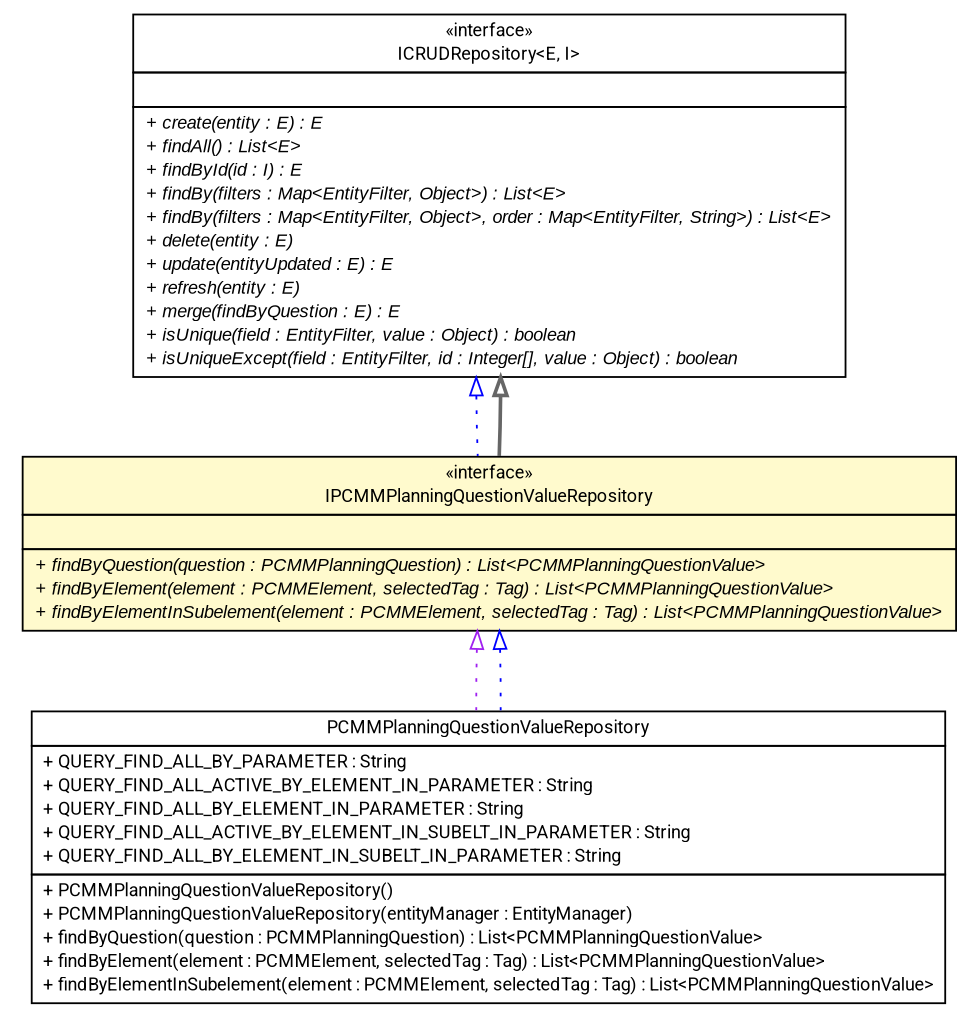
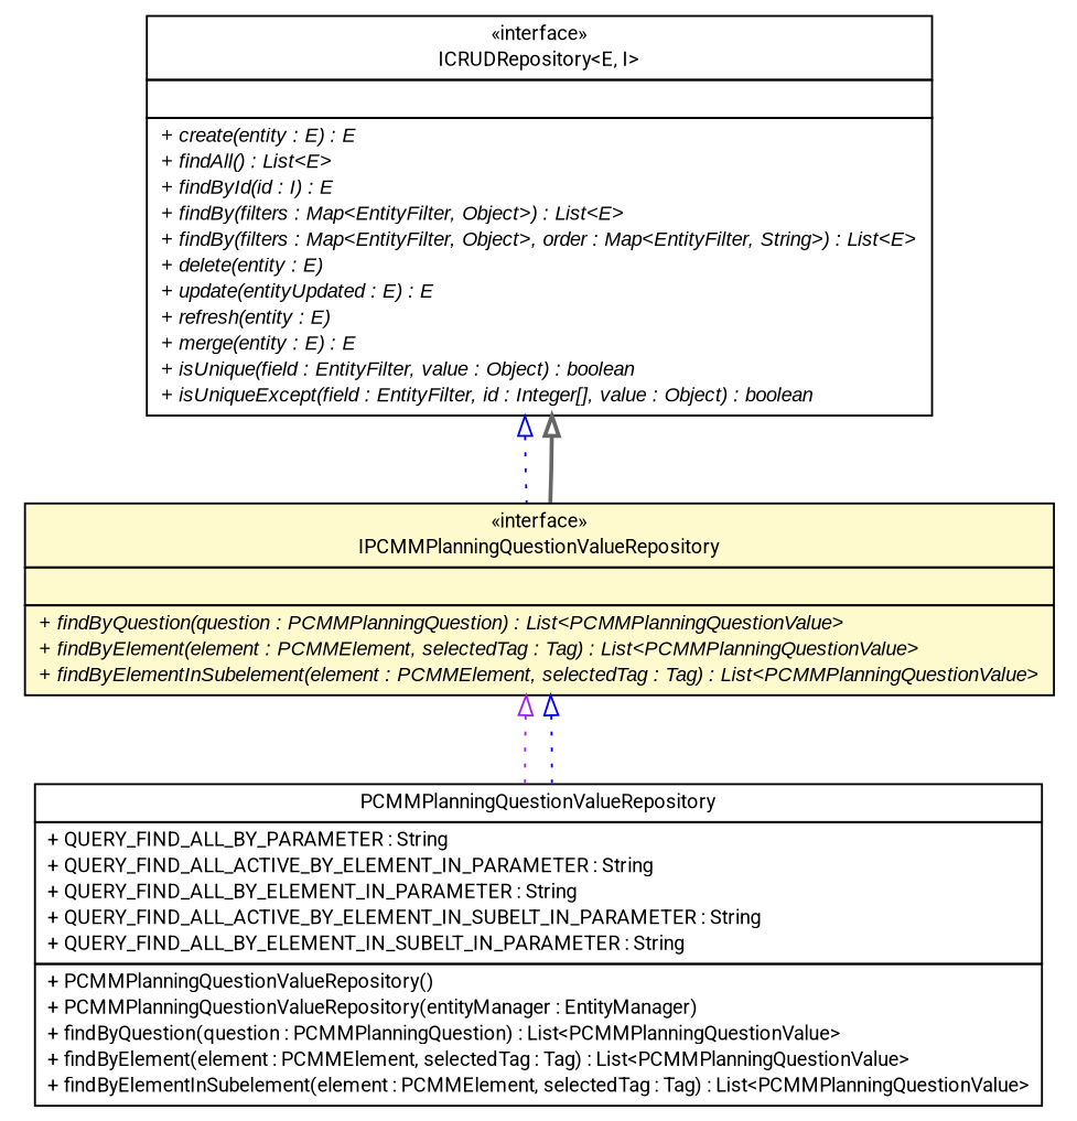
  digraph {
    nodesep=0.25
    ranksep=0.5
    fontname=Roboto
    node [fontcolor=black fontname=Roboto fontsize=10.0 shape=plaintext]
    edge [arrowtail=empty dir=back fontname=Roboto fontsize=10 headport=p labelfontname=arial labelfontsize=10 style=dotted tailport=p color=blue]
-   n1 [label=<<table title="gov.sandia.cf.dao.ICRUDRepository" border="0" cellborder="1" cellspacing="0" cellpadding="2" port="p" href="./ICRUDRepository.html"> 		<tr><td><table border="0" cellspacing="0" cellpadding="1"> <tr><td align="center" balign="center"> &#171;interface&#187; </td></tr> <tr><td align="center" balign="center"> ICRUDRepository&lt;E, I&gt; </td></tr> 		</table></td></tr> 		<tr><td><table border="0" cellspacing="0" cellpadding="1"> <tr><td align="left" balign="left">  </td></tr> 		</table></td></tr> 		<tr><td><table border="0" cellspacing="0" cellpadding="1"> <tr><td align="left" balign="left"><font face="arial italic" point-size="10.0"> + create(entity : E) : E </font></td></tr> <tr><td align="left" balign="left"><font face="arial italic" point-size="10.0"> + findAll() : List&lt;E&gt; </font></td></tr> <tr><td align="left" balign="left"><font face="arial italic" point-size="10.0"> + findById(id : I) : E </font></td></tr> <tr><td align="left" balign="left"><font face="arial italic" point-size="10.0"> + findBy(filters : Map&lt;EntityFilter, Object&gt;) : List&lt;E&gt; </font></td></tr> <tr><td align="left" balign="left"><font face="arial italic" point-size="10.0"> + findBy(filters : Map&lt;EntityFilter, Object&gt;, order : Map&lt;EntityFilter, String&gt;) : List&lt;E&gt; </font></td></tr> <tr><td align="left" balign="left"><font face="arial italic" point-size="10.0"> + delete(entity : E) </font></td></tr> <tr><td align="left" balign="left"><font face="arial italic" point-size="10.0"> + update(entityUpdated : E) : E </font></td></tr> <tr><td align="left" balign="left"><font face="arial italic" point-size="10.0"> + refresh(entity : E) </font></td></tr> <tr><td align="left" balign="left"><font face="arial italic" point-size="10.0"> + merge(findByQuestion : E) : E </font></td></tr> <tr><td align="left" balign="left"><font face="arial italic" point-size="10.0"> + isUnique(field : EntityFilter, value : Object) : boolean </font></td></tr> <tr><td align="left" balign="left"><font face="arial italic" point-size="10.0"> + isUniqueExcept(field : EntityFilter, id : Integer[], value : Object) : boolean </font></td></tr> 		</table></td></tr> 		</table>>]
+   n1 [label=<<table title="gov.sandia.cf.dao.ICRUDRepository" border="0" cellborder="1" cellspacing="0" cellpadding="2" port="p" href="./ICRUDRepository.html"> 		<tr><td><table border="0" cellspacing="0" cellpadding="1"> <tr><td align="center" balign="center"> &#171;interface&#187; </td></tr> <tr><td align="center" balign="center"> ICRUDRepository&lt;E, I&gt; </td></tr> 		</table></td></tr> 		<tr><td><table border="0" cellspacing="0" cellpadding="1"> <tr><td align="left" balign="left">  </td></tr> 		</table></td></tr> 		<tr><td><table border="0" cellspacing="0" cellpadding="1"> <tr><td align="left" balign="left"><font face="arial italic" point-size="10.0"> + create(entity : E) : E </font></td></tr> <tr><td align="left" balign="left"><font face="arial italic" point-size="10.0"> + findAll() : List&lt;E&gt; </font></td></tr> <tr><td align="left" balign="left"><font face="arial italic" point-size="10.0"> + findById(id : I) : E </font></td></tr> <tr><td align="left" balign="left"><font face="arial italic" point-size="10.0"> + findBy(filters : Map&lt;EntityFilter, Object&gt;) : List&lt;E&gt; </font></td></tr> <tr><td align="left" balign="left"><font face="arial italic" point-size="10.0"> + findBy(filters : Map&lt;EntityFilter, Object&gt;, order : Map&lt;EntityFilter, String&gt;) : List&lt;E&gt; </font></td></tr> <tr><td align="left" balign="left"><font face="arial italic" point-size="10.0"> + delete(entity : E) </font></td></tr> <tr><td align="left" balign="left"><font face="arial italic" point-size="10.0"> + update(entityUpdated : E) : E </font></td></tr> <tr><td align="left" balign="left"><font face="arial italic" point-size="10.0"> + refresh(entity : E) </font></td></tr> <tr><td align="left" balign="left"><font face="arial italic" point-size="10.0"> + merge(entity : E) : E </font></td></tr> <tr><td align="left" balign="left"><font face="arial italic" point-size="10.0"> + isUnique(field : EntityFilter, value : Object) : boolean </font></td></tr> <tr><td align="left" balign="left"><font face="arial italic" point-size="10.0"> + isUniqueExcept(field : EntityFilter, id : Integer[], value : Object) : boolean </font></td></tr> 		</table></td></tr> 		</table>>]
    n2 [label=<<table title="gov.sandia.cf.dao.IPCMMPlanningQuestionValueRepository" border="0" cellborder="1" cellspacing="0" cellpadding="2" port="p" bgcolor="lemonChiffon" href="./IPCMMPlanningQuestionValueRepository.html"> 		<tr><td><table border="0" cellspacing="0" cellpadding="1"> <tr><td align="center" balign="center"> &#171;interface&#187; </td></tr> <tr><td align="center" balign="center"> IPCMMPlanningQuestionValueRepository </td></tr> 		</table></td></tr> 		<tr><td><table border="0" cellspacing="0" cellpadding="1"> <tr><td align="left" balign="left">  </td></tr> 		</table></td></tr> 		<tr><td><table border="0" cellspacing="0" cellpadding="1"> <tr><td align="left" balign="left"><font face="arial italic" point-size="10.0"> + findByQuestion(question : PCMMPlanningQuestion) : List&lt;PCMMPlanningQuestionValue&gt; </font></td></tr> <tr><td align="left" balign="left"><font face="arial italic" point-size="10.0"> + findByElement(element : PCMMElement, selectedTag : Tag) : List&lt;PCMMPlanningQuestionValue&gt; </font></td></tr> <tr><td align="left" balign="left"><font face="arial italic" point-size="10.0"> + findByElementInSubelement(element : PCMMElement, selectedTag : Tag) : List&lt;PCMMPlanningQuestionValue&gt; </font></td></tr> 		</table></td></tr> 		</table>>]
    n3 [label=<<table title="gov.sandia.cf.dao.impl.PCMMPlanningQuestionValueRepository" border="0" cellborder="1" cellspacing="0" cellpadding="2" port="p" href="./impl/PCMMPlanningQuestionValueRepository.html"> 		<tr><td><table border="0" cellspacing="0" cellpadding="1"> <tr><td align="center" balign="center"> PCMMPlanningQuestionValueRepository </td></tr> 		</table></td></tr> 		<tr><td><table border="0" cellspacing="0" cellpadding="1"> <tr><td align="left" balign="left"> + QUERY_FIND_ALL_BY_PARAMETER : String </td></tr> <tr><td align="left" balign="left"> + QUERY_FIND_ALL_ACTIVE_BY_ELEMENT_IN_PARAMETER : String </td></tr> <tr><td align="left" balign="left"> + QUERY_FIND_ALL_BY_ELEMENT_IN_PARAMETER : String </td></tr> <tr><td align="left" balign="left"> + QUERY_FIND_ALL_ACTIVE_BY_ELEMENT_IN_SUBELT_IN_PARAMETER : String </td></tr> <tr><td align="left" balign="left"> + QUERY_FIND_ALL_BY_ELEMENT_IN_SUBELT_IN_PARAMETER : String </td></tr> 		</table></td></tr> 		<tr><td><table border="0" cellspacing="0" cellpadding="1"> <tr><td align="left" balign="left"> + PCMMPlanningQuestionValueRepository() </td></tr> <tr><td align="left" balign="left"> + PCMMPlanningQuestionValueRepository(entityManager : EntityManager) </td></tr> <tr><td align="left" balign="left"> + findByQuestion(question : PCMMPlanningQuestion) : List&lt;PCMMPlanningQuestionValue&gt; </td></tr> <tr><td align="left" balign="left"> + findByElement(element : PCMMElement, selectedTag : Tag) : List&lt;PCMMPlanningQuestionValue&gt; </td></tr> <tr><td align="left" balign="left"> + findByElementInSubelement(element : PCMMElement, selectedTag : Tag) : List&lt;PCMMPlanningQuestionValue&gt; </td></tr> 		</table></td></tr> 		</table>>]
    n1 -> n2
    n1 -> n2 [style=bold color=gray40]
    n2 -> n3 [color=purple]
    n2 -> n3
  }
